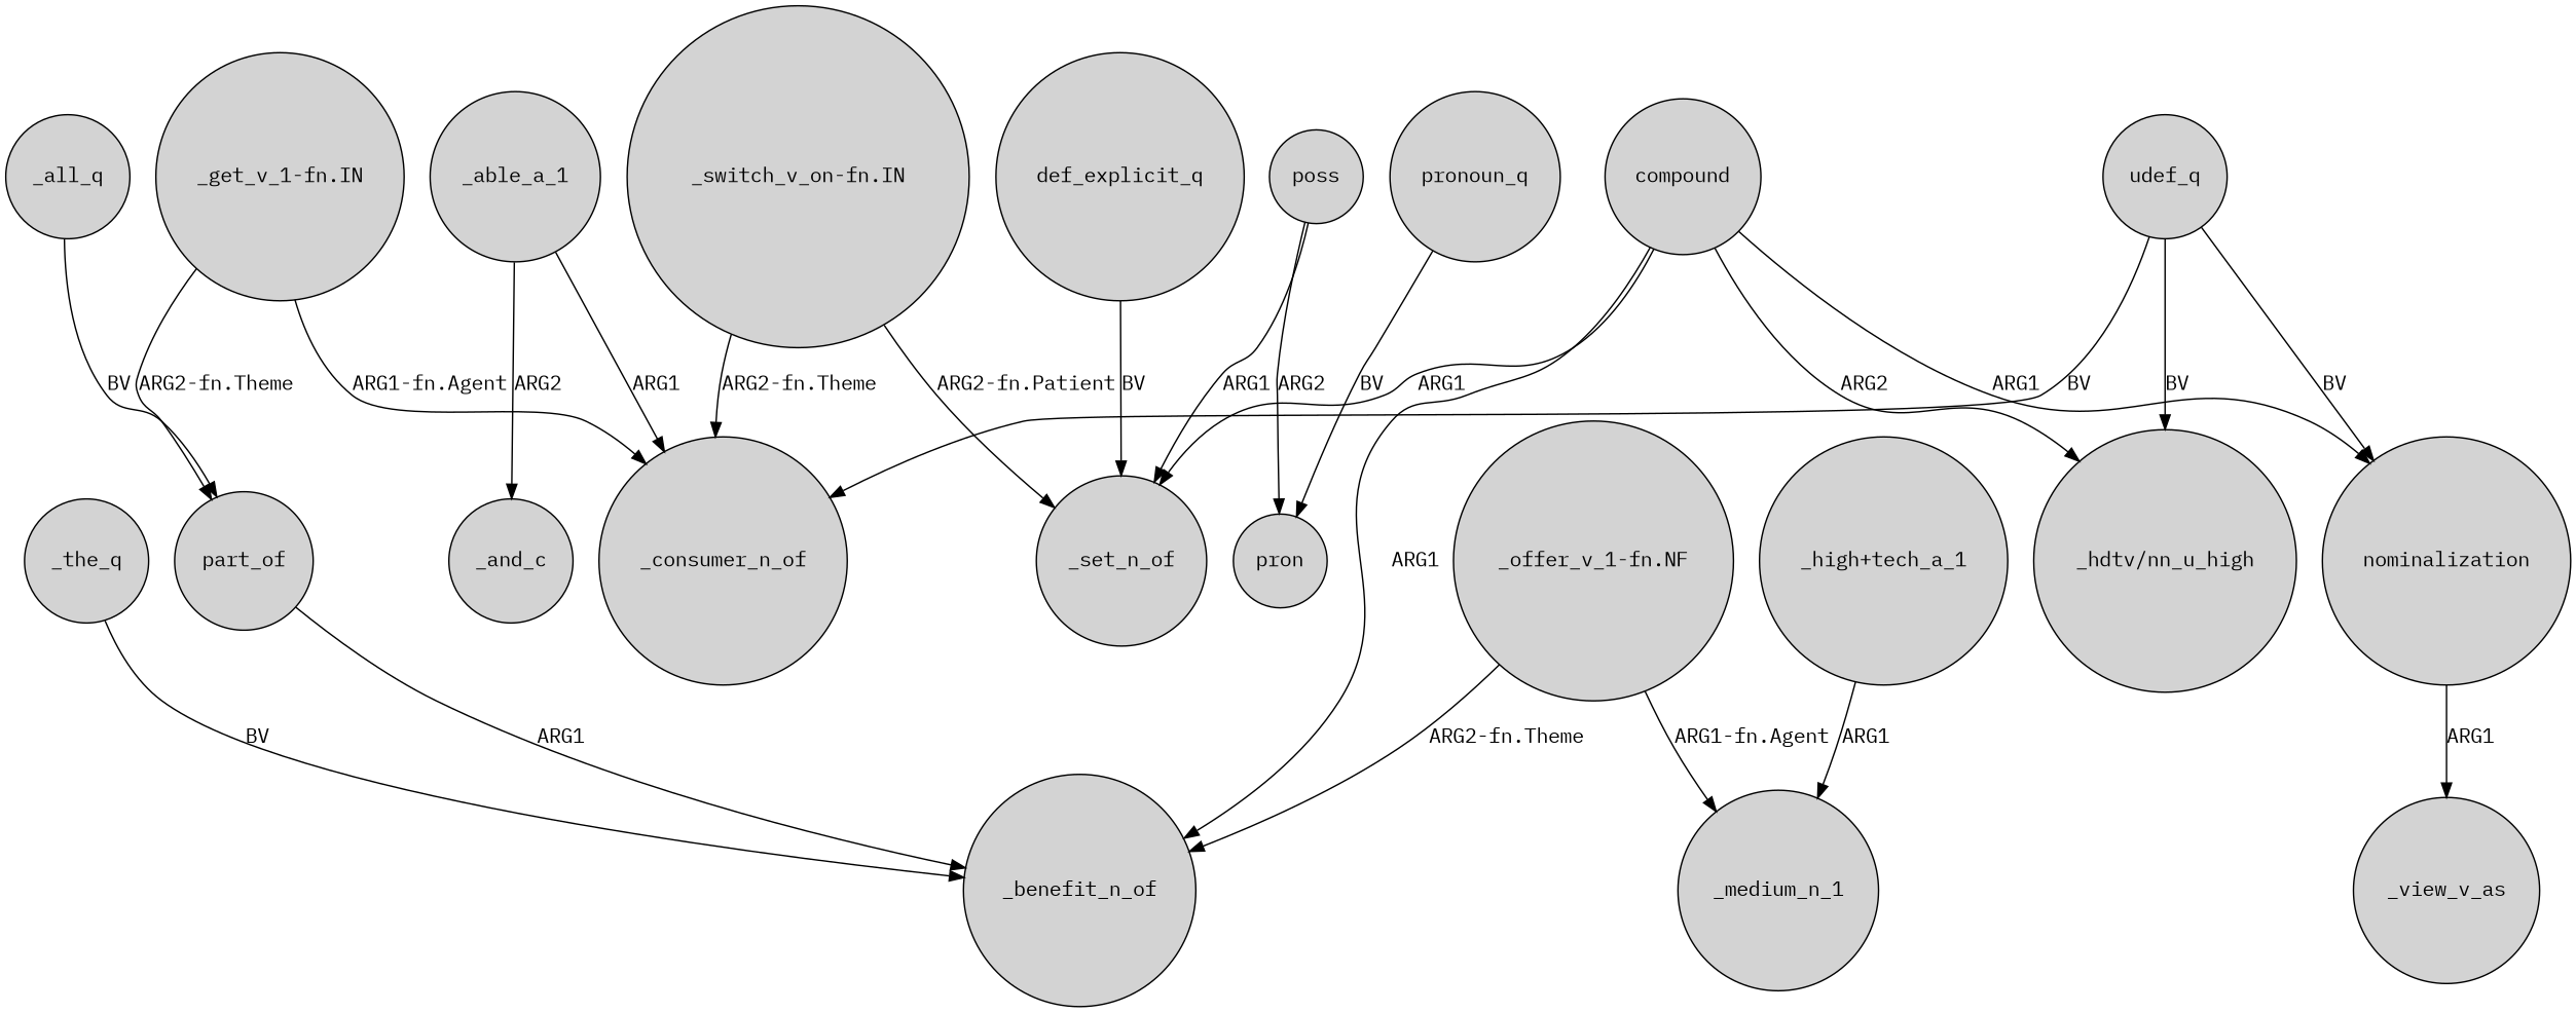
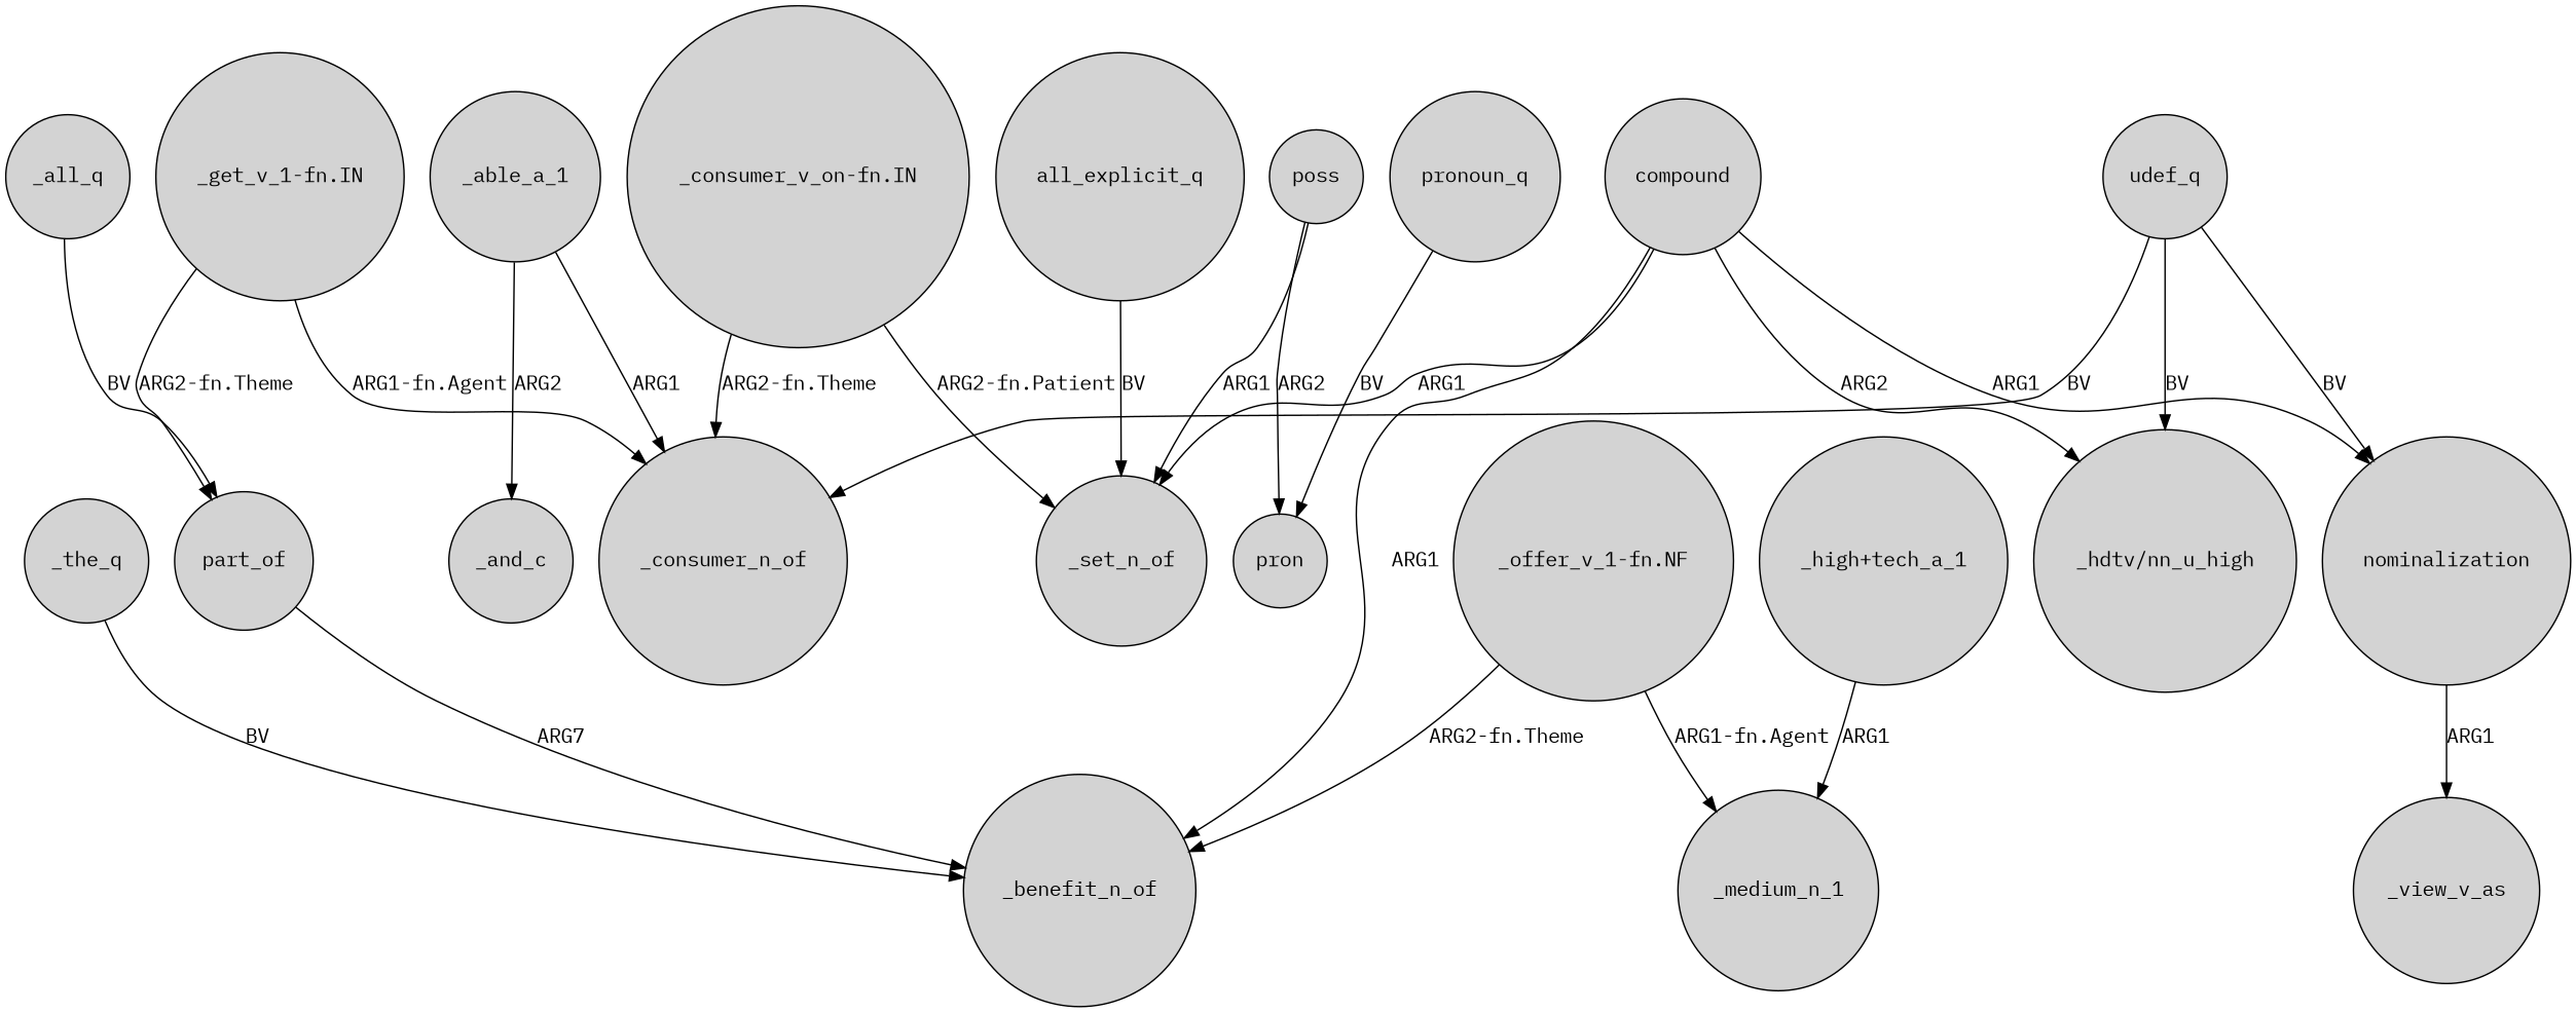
  digraph {
    fontname="IBM Plex Mono"
    node [fontname="IBM Plex Mono" shape=circle style=filled]
    edge [fontname="IBM Plex Mono"]
    _the_q
    _benefit_n_of
    poss
    pron
    _set_n_of
    _all_q
    part_of
    _able_a_1
    _and_c
    _consumer_n_of
-   "_switch_v_on-fn.IN"
+   "_switch_v_on-fn.IN" [label="_consumer_v_on-fn.IN"]
    compound
    nominalization
    n14 [label="_hdtv/nn_u_high"]
    _view_v_as
    udef_q
    "_offer_v_1-fn.NF"
    _medium_n_1
    pronoun_q
    "_get_v_1-fn.IN"
-   def_explicit_q
+   def_explicit_q [label=all_explicit_q]
    "_high+tech_a_1"
    _the_q -> _benefit_n_of [label=BV]
    poss -> pron [label=ARG2]
    poss -> _set_n_of [label=ARG1]
    _all_q -> part_of [label=BV]
-   part_of -> _benefit_n_of [label=ARG1]
+   part_of -> _benefit_n_of [label=ARG7]
    _able_a_1 -> _and_c [label=ARG2]
    _able_a_1 -> _consumer_n_of [label=ARG1]
    "_switch_v_on-fn.IN" -> _set_n_of [label="ARG2-fn.Patient"]
    "_switch_v_on-fn.IN" -> _consumer_n_of [label="ARG2-fn.Theme"]
    compound -> _benefit_n_of [label=ARG1]
    compound -> _set_n_of [label=ARG1]
    compound -> nominalization [label=ARG1]
    compound -> n14 [label=ARG2]
    nominalization -> _view_v_as [label=ARG1]
    udef_q -> _consumer_n_of [label=BV]
    udef_q -> nominalization [label=BV]
    udef_q -> n14 [label=BV]
    "_offer_v_1-fn.NF" -> _benefit_n_of [label="ARG2-fn.Theme"]
    "_offer_v_1-fn.NF" -> _medium_n_1 [label="ARG1-fn.Agent"]
    pronoun_q -> pron [label=BV]
    "_get_v_1-fn.IN" -> part_of [label="ARG2-fn.Theme"]
    "_get_v_1-fn.IN" -> _consumer_n_of [label="ARG1-fn.Agent"]
    def_explicit_q -> _set_n_of [label=BV]
    "_high+tech_a_1" -> _medium_n_1 [label=ARG1]
  }
